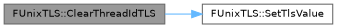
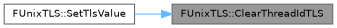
  digraph {
    rankdir=LR
    node [fontname=Helvetica fontsize=10 shape=box style=filled]
    n1 [color=gray40 fillcolor=grey60 fontcolor=black height=0.2 label="FUnixTLS::ClearThreadIdTLS" width=0.4]
    n2 [color=grey40 fillcolor=white height=0.2 label="FUnixTLS::SetTlsValue" width=0.4]
-   n1 -> n2 [color=steelblue1 fontname=Helvetica fontsize=10 labelfontname=Helvetica labelfontsize=10 style=solid]
+   n2 -> n1 [color=steelblue1 fontname=Helvetica fontsize=10 labelfontname=Helvetica labelfontsize=10 style=solid]
  }
